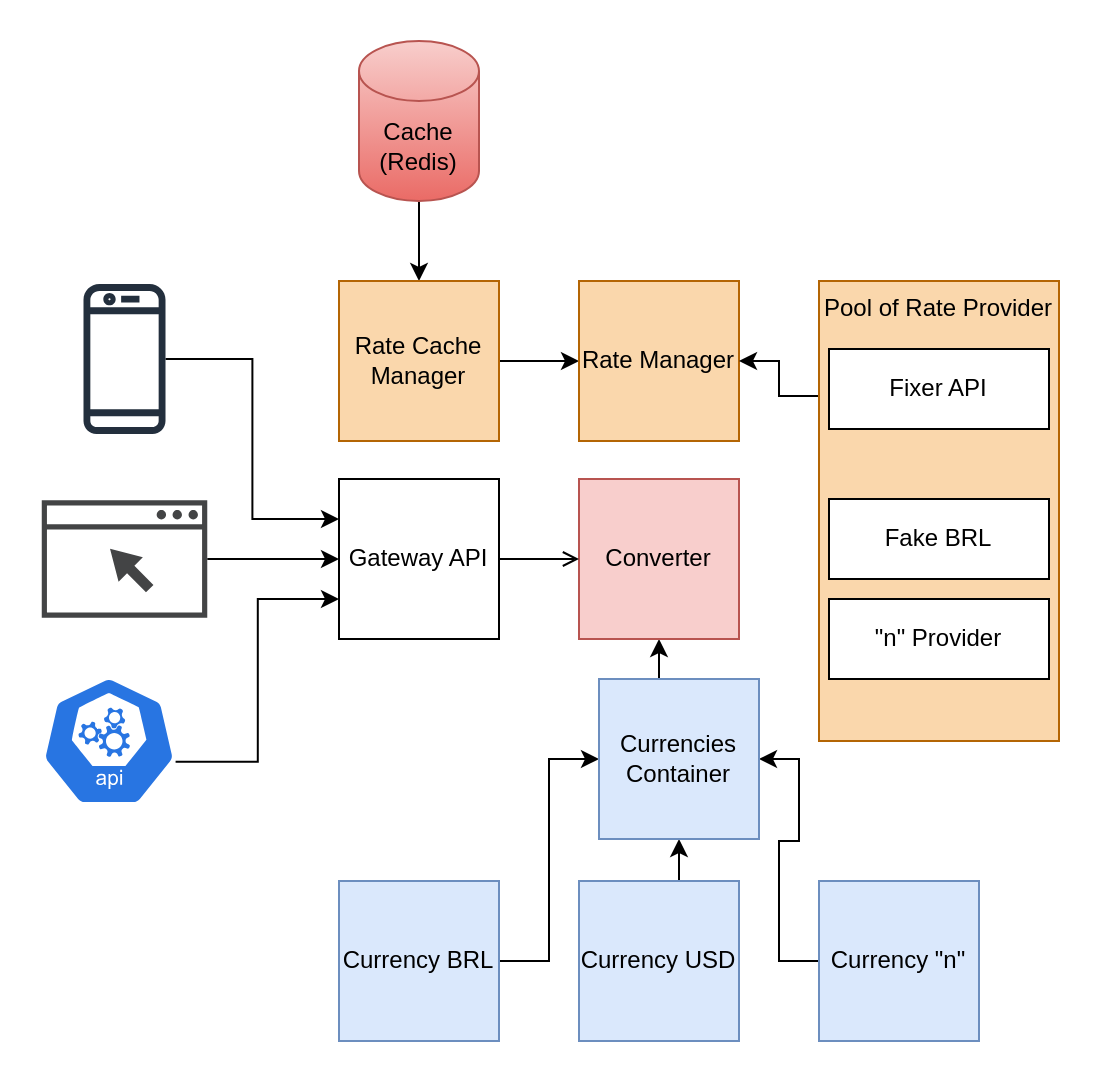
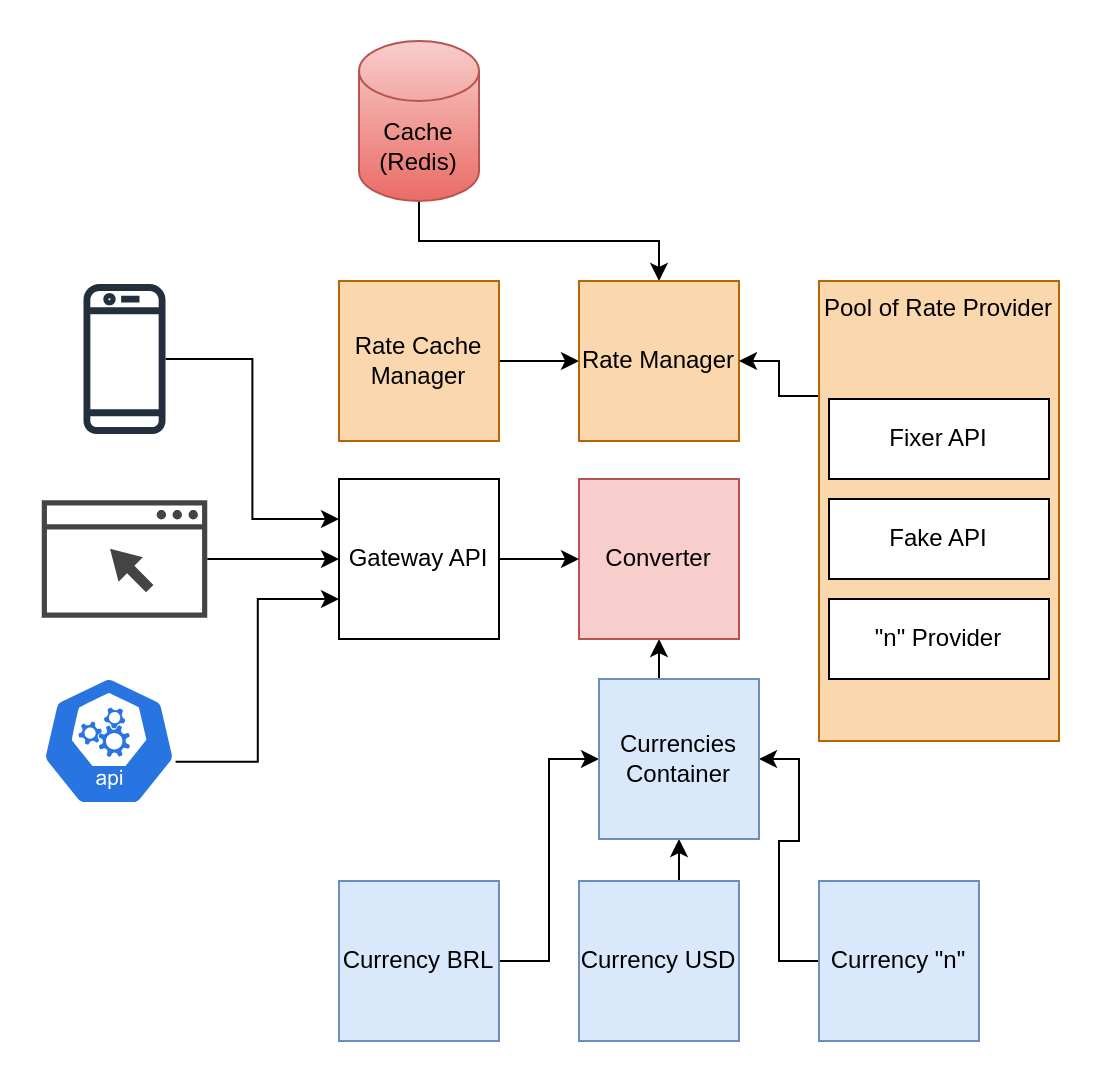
  <mxCell id="0" />
  <mxCell id="1" parent="0" />
  <mxCell id="2" style="edgeStyle=orthogonalEdgeStyle;rounded=0;orthogonalLoop=1;jettySize=auto;html=1;entryX=0;entryY=0.5;entryDx=0;entryDy=0;" edge="1" parent="1" source="3" target="9"><mxGeometry relative="1" as="geometry" /></mxCell>
  <mxCell id="3" value="Currency BRL" style="whiteSpace=wrap;html=1;aspect=fixed;fillColor=#dae8fc;strokeColor=#6c8ebf;" vertex="1" parent="1"><mxGeometry x="169" y="440" width="80" height="80" as="geometry" /></mxCell>
  <mxCell id="4" style="edgeStyle=orthogonalEdgeStyle;rounded=0;orthogonalLoop=1;jettySize=auto;html=1;exitX=0.5;exitY=0;exitDx=0;exitDy=0;entryX=0.5;entryY=1;entryDx=0;entryDy=0;" edge="1" parent="1" source="5" target="9"><mxGeometry relative="1" as="geometry" /></mxCell>
  <mxCell id="5" value="Currency USD" style="whiteSpace=wrap;html=1;aspect=fixed;fillColor=#dae8fc;strokeColor=#6c8ebf;" vertex="1" parent="1"><mxGeometry x="289" y="440" width="80" height="80" as="geometry" /></mxCell>
  <mxCell id="6" style="edgeStyle=orthogonalEdgeStyle;rounded=0;orthogonalLoop=1;jettySize=auto;html=1;entryX=1;entryY=0.5;entryDx=0;entryDy=0;" edge="1" parent="1" source="7" target="9"><mxGeometry relative="1" as="geometry" /></mxCell>
  <mxCell id="7" value="Currency &quot;n&quot;" style="whiteSpace=wrap;html=1;aspect=fixed;fillColor=#dae8fc;strokeColor=#6c8ebf;" vertex="1" parent="1"><mxGeometry x="409" y="440" width="80" height="80" as="geometry" /></mxCell>
  <mxCell id="8" style="edgeStyle=orthogonalEdgeStyle;rounded=0;orthogonalLoop=1;jettySize=auto;html=1;exitX=0.5;exitY=0;exitDx=0;exitDy=0;entryX=0.5;entryY=1;entryDx=0;entryDy=0;" edge="1" parent="1" source="9" target="14"><mxGeometry relative="1" as="geometry" /></mxCell>
  <mxCell id="9" value="Currencies Container" style="whiteSpace=wrap;html=1;aspect=fixed;fillColor=#dae8fc;strokeColor=#6c8ebf;" vertex="1" parent="1"><mxGeometry x="299" y="339" width="80" height="80" as="geometry" /></mxCell>
- <mxCell id="10" style="edgeStyle=orthogonalEdgeStyle;rounded=0;orthogonalLoop=1;jettySize=auto;html=1;exitX=0.5;exitY=1;exitDx=0;exitDy=0;exitPerimeter=0;" edge="1" parent="1" source="11" target="13"><mxGeometry relative="1" as="geometry" /></mxCell>
+ <mxCell id="10" style="edgeStyle=orthogonalEdgeStyle;rounded=0;orthogonalLoop=1;jettySize=auto;html=1;exitX=0.5;exitY=1;exitDx=0;exitDy=0;exitPerimeter=0;" edge="1" parent="1" source="11" target="15"><mxGeometry relative="1" as="geometry" /></mxCell>
  <mxCell id="11" value="Cache (Redis)" style="shape=cylinder3;whiteSpace=wrap;html=1;boundedLbl=1;backgroundOutline=1;size=15;fillColor=#f8cecc;gradientColor=#ea6b66;strokeColor=#b85450;" vertex="1" parent="1"><mxGeometry x="179" y="20" width="60" height="80" as="geometry" /></mxCell>
  <mxCell id="12" style="edgeStyle=orthogonalEdgeStyle;rounded=0;orthogonalLoop=1;jettySize=auto;html=1;exitX=1;exitY=0.5;exitDx=0;exitDy=0;" edge="1" parent="1" source="13" target="15"><mxGeometry relative="1" as="geometry" /></mxCell>
  <mxCell id="13" value="Rate Cache Manager" style="whiteSpace=wrap;html=1;aspect=fixed;fillColor=#fad7ac;strokeColor=#b46504;" vertex="1" parent="1"><mxGeometry x="169" y="140" width="80" height="80" as="geometry" /></mxCell>
  <mxCell id="14" value="Converter" style="whiteSpace=wrap;html=1;aspect=fixed;fillColor=#f8cecc;strokeColor=#b85450;" vertex="1" parent="1"><mxGeometry x="289" y="239" width="80" height="80" as="geometry" /></mxCell>
  <mxCell id="15" value="Rate Manager" style="whiteSpace=wrap;html=1;aspect=fixed;fillColor=#fad7ac;strokeColor=#b46504;" vertex="1" parent="1"><mxGeometry x="289" y="140" width="80" height="80" as="geometry" /></mxCell>
  <mxCell id="16" style="edgeStyle=orthogonalEdgeStyle;rounded=0;orthogonalLoop=1;jettySize=auto;html=1;exitX=0;exitY=0.25;exitDx=0;exitDy=0;" edge="1" parent="1" source="17" target="15"><mxGeometry relative="1" as="geometry" /></mxCell>
  <mxCell id="17" value="Pool of Rate Provider" style="rounded=0;whiteSpace=wrap;html=1;verticalAlign=top;fillColor=#fad7ac;strokeColor=#b46504;" vertex="1" parent="1"><mxGeometry x="409" y="140" width="120" height="230" as="geometry" /></mxCell>
- <mxCell id="18" value="Fixer API" style="rounded=0;whiteSpace=wrap;html=1;" vertex="1" parent="1"><mxGeometry x="414" y="174" width="110" height="40" as="geometry" /></mxCell>
- <mxCell id="19" value="Fake BRL" style="rounded=0;whiteSpace=wrap;html=1;" vertex="1" parent="1"><mxGeometry x="414" y="249" width="110" height="40" as="geometry" /></mxCell>
+ <mxCell id="18" value="Fixer API" style="rounded=0;whiteSpace=wrap;html=1;" vertex="1" parent="1"><mxGeometry x="414" y="199" width="110" height="40" as="geometry" /></mxCell>
+ <mxCell id="19" value="Fake API" style="rounded=0;whiteSpace=wrap;html=1;" vertex="1" parent="1"><mxGeometry x="414" y="249" width="110" height="40" as="geometry" /></mxCell>
  <mxCell id="20" value="&quot;n&quot; Provider" style="rounded=0;whiteSpace=wrap;html=1;" vertex="1" parent="1"><mxGeometry x="414" y="299" width="110" height="40" as="geometry" /></mxCell>
  <mxCell id="21" style="edgeStyle=orthogonalEdgeStyle;rounded=0;orthogonalLoop=1;jettySize=auto;html=1;entryX=0;entryY=0.25;entryDx=0;entryDy=0;" edge="1" parent="1" source="22" target="24"><mxGeometry relative="1" as="geometry" /></mxCell>
  <mxCell id="22" value="" style="sketch=0;outlineConnect=0;fontColor=#232F3E;gradientColor=none;fillColor=#232F3D;strokeColor=none;dashed=0;verticalLabelPosition=bottom;verticalAlign=top;align=center;html=1;fontSize=12;fontStyle=0;aspect=fixed;pointerEvents=1;shape=mxgraph.aws4.mobile_client;" vertex="1" parent="1"><mxGeometry x="41.25" y="140" width="41" height="78" as="geometry" /></mxCell>
- <mxCell id="23" style="edgeStyle=orthogonalEdgeStyle;rounded=0;orthogonalLoop=1;jettySize=auto;html=1;exitX=1;exitY=0.5;exitDx=0;exitDy=0;entryX=0;entryY=0.5;entryDx=0;entryDy=0;endArrow=open;" edge="1" parent="1" source="24" target="14"><mxGeometry relative="1" as="geometry" /></mxCell>
+ <mxCell id="23" style="edgeStyle=orthogonalEdgeStyle;rounded=0;orthogonalLoop=1;jettySize=auto;html=1;exitX=1;exitY=0.5;exitDx=0;exitDy=0;entryX=0;entryY=0.5;entryDx=0;entryDy=0;" edge="1" parent="1" source="24" target="14"><mxGeometry relative="1" as="geometry" /></mxCell>
  <mxCell id="24" value="Gateway API" style="whiteSpace=wrap;html=1;aspect=fixed;" vertex="1" parent="1"><mxGeometry x="169" y="239" width="80" height="80" as="geometry" /></mxCell>
  <mxCell id="25" style="edgeStyle=orthogonalEdgeStyle;rounded=0;orthogonalLoop=1;jettySize=auto;html=1;entryX=0;entryY=0.5;entryDx=0;entryDy=0;" edge="1" parent="1" source="26" target="24"><mxGeometry relative="1" as="geometry" /></mxCell>
  <mxCell id="26" value="" style="sketch=0;pointerEvents=1;shadow=0;dashed=0;html=1;strokeColor=none;fillColor=#434445;aspect=fixed;labelPosition=center;verticalLabelPosition=bottom;verticalAlign=top;align=center;outlineConnect=0;shape=mxgraph.vvd.web_browser;" vertex="1" parent="1"><mxGeometry x="20.38" y="249.63" width="82.75" height="58.75" as="geometry" /></mxCell>
  <mxCell id="27" style="edgeStyle=orthogonalEdgeStyle;rounded=0;orthogonalLoop=1;jettySize=auto;html=1;exitX=0.995;exitY=0.63;exitDx=0;exitDy=0;exitPerimeter=0;entryX=0;entryY=0.75;entryDx=0;entryDy=0;" edge="1" parent="1" source="28" target="24"><mxGeometry relative="1" as="geometry" /></mxCell>
  <mxCell id="28" value="" style="sketch=0;html=1;dashed=0;whitespace=wrap;fillColor=#2875E2;strokeColor=#ffffff;points=[[0.005,0.63,0],[0.1,0.2,0],[0.9,0.2,0],[0.5,0,0],[0.995,0.63,0],[0.72,0.99,0],[0.5,1,0],[0.28,0.99,0]];verticalLabelPosition=bottom;align=center;verticalAlign=top;shape=mxgraph.kubernetes.icon;prIcon=api" vertex="1" parent="1"><mxGeometry x="20.38" y="330" width="67.25" height="80" as="geometry" /></mxCell>
